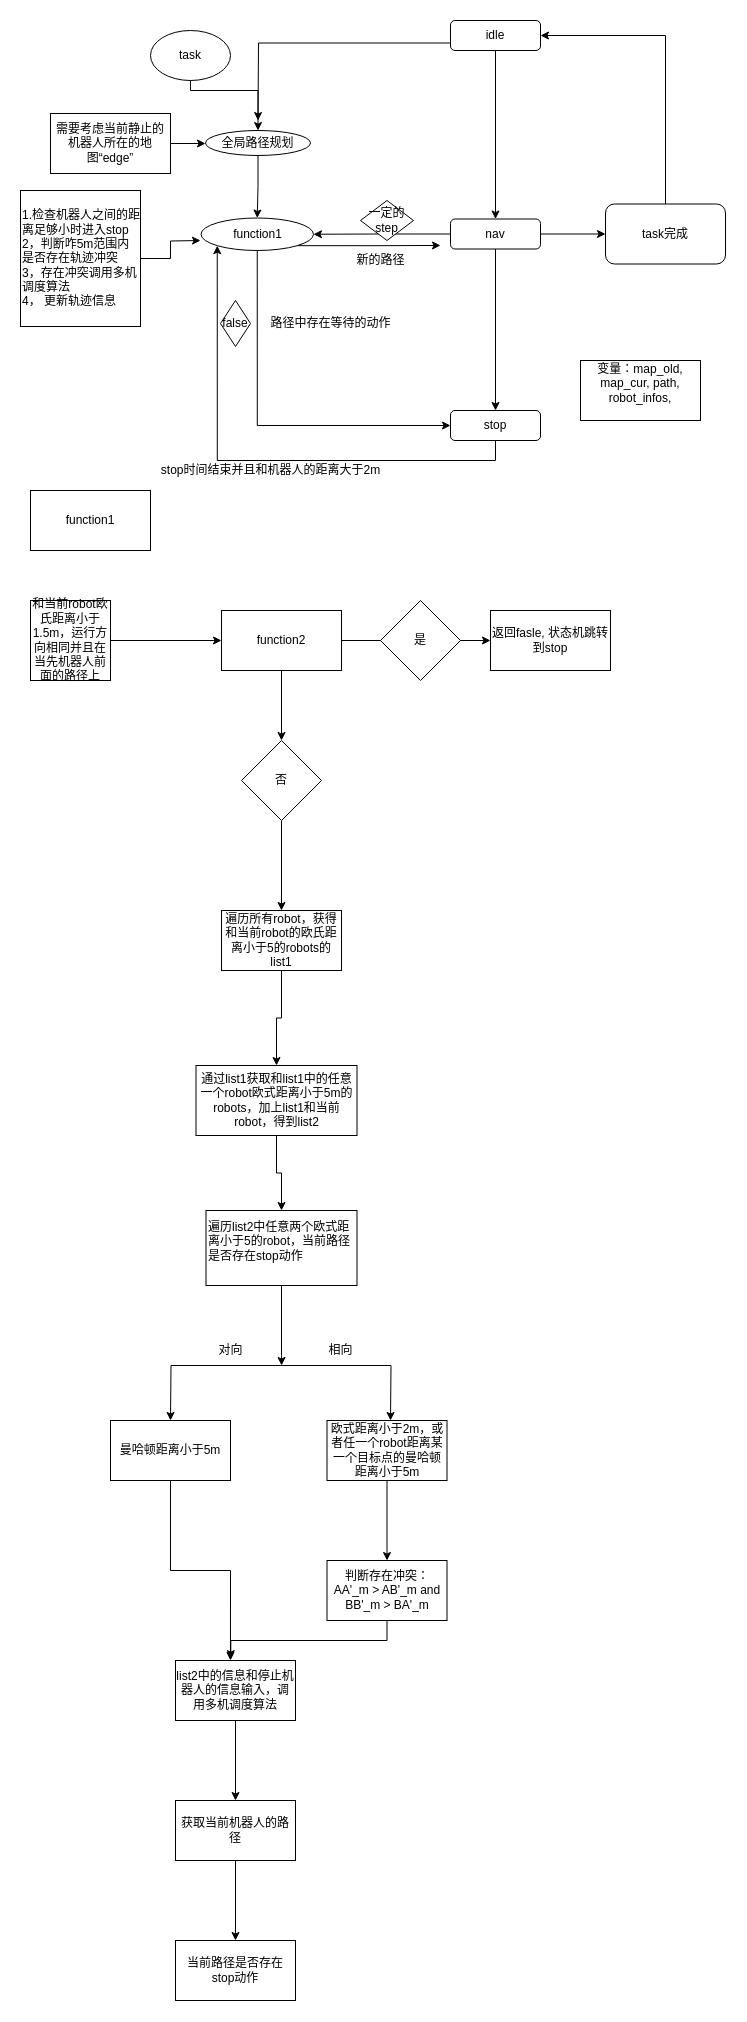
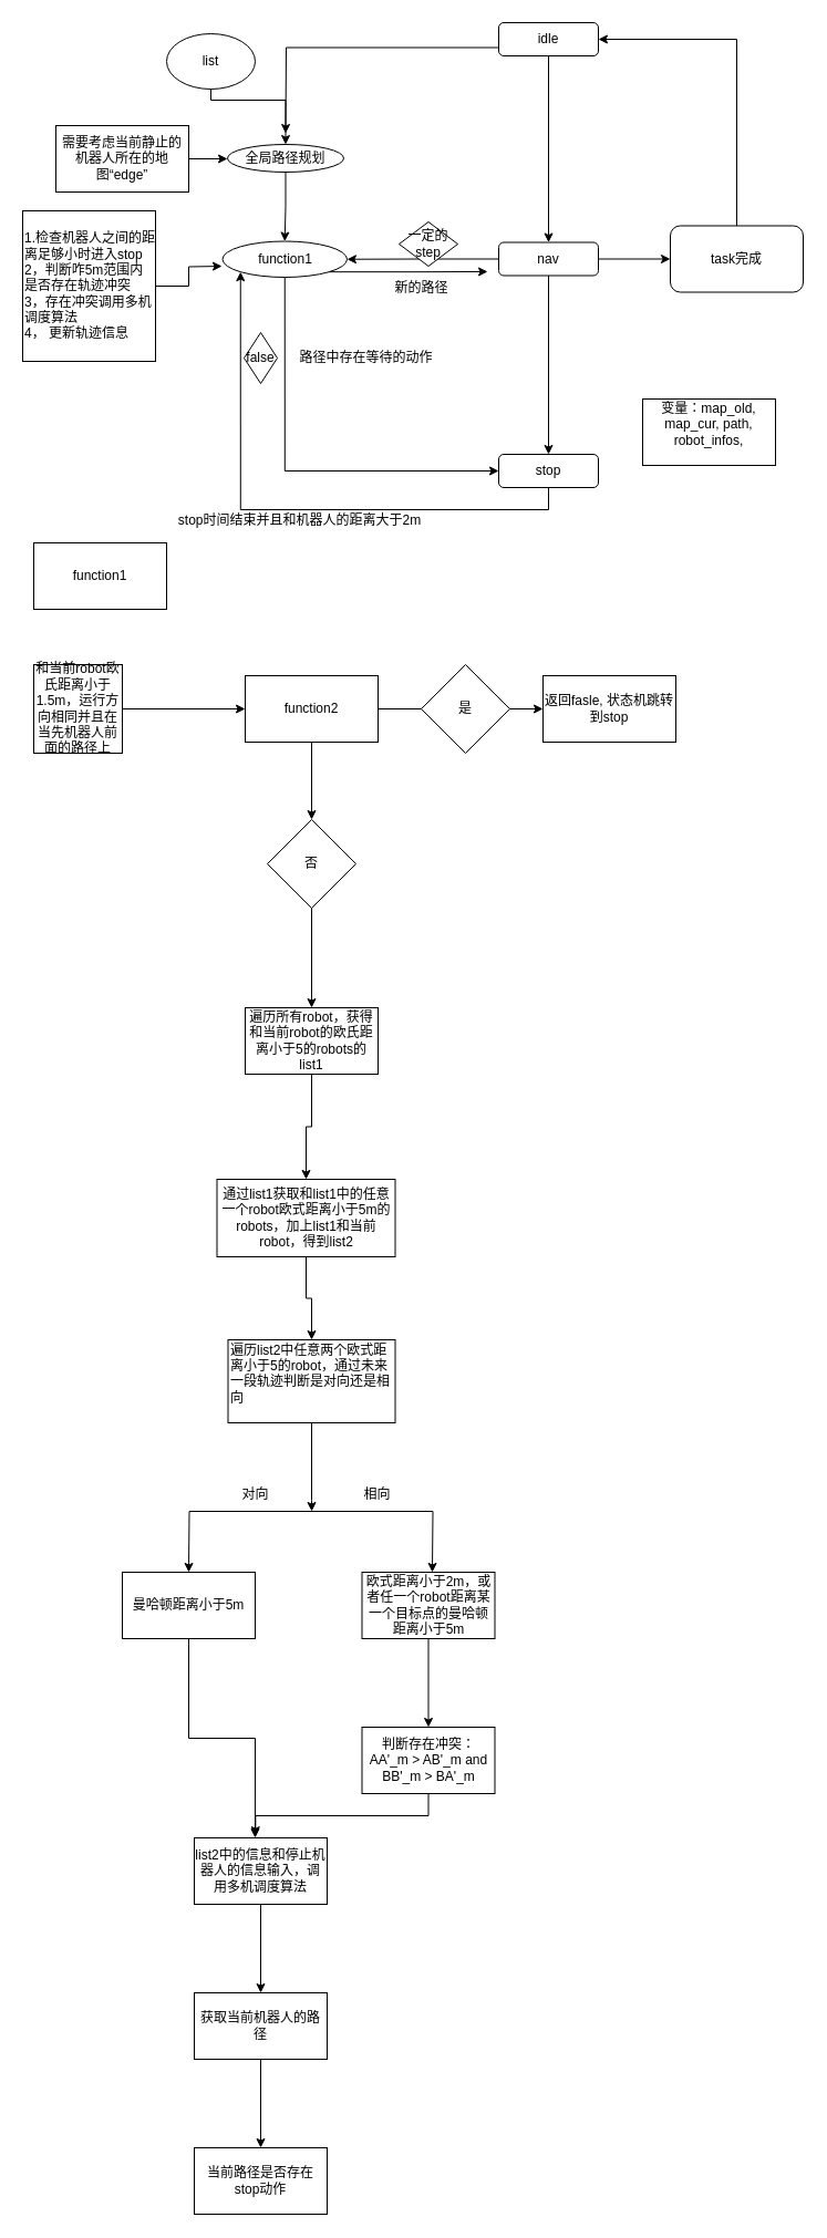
  <mxCell id="0" />
  <mxCell id="1" parent="0" />
  <mxCell id="2" value="" style="edgeStyle=orthogonalEdgeStyle;rounded=0;orthogonalLoop=1;jettySize=auto;html=1;exitX=0;exitY=0.75;exitDx=0;exitDy=0;" parent="1" source="4" edge="1"><mxGeometry relative="1" as="geometry"><mxPoint x="355.034" y="50" as="sourcePoint" /><mxPoint x="257.5" y="120" as="targetPoint" /></mxGeometry></mxCell>
  <mxCell id="3" style="edgeStyle=orthogonalEdgeStyle;rounded=0;orthogonalLoop=1;jettySize=auto;html=1;exitX=0.5;exitY=1;exitDx=0;exitDy=0;entryX=0.5;entryY=0;entryDx=0;entryDy=0;" parent="1" source="4" target="8" edge="1"><mxGeometry relative="1" as="geometry" /></mxCell>
  <mxCell id="4" value="idle" style="rounded=1;whiteSpace=wrap;html=1;" parent="1" vertex="1"><mxGeometry x="450" y="20" width="90" height="30" as="geometry" /></mxCell>
  <mxCell id="5" style="edgeStyle=orthogonalEdgeStyle;rounded=0;orthogonalLoop=1;jettySize=auto;html=1;exitX=0;exitY=0.5;exitDx=0;exitDy=0;entryX=1;entryY=0.5;entryDx=0;entryDy=0;" parent="1" source="8" target="19" edge="1"><mxGeometry relative="1" as="geometry" /></mxCell>
  <mxCell id="6" style="edgeStyle=orthogonalEdgeStyle;rounded=0;orthogonalLoop=1;jettySize=auto;html=1;exitX=0.5;exitY=1;exitDx=0;exitDy=0;" parent="1" source="8" target="10" edge="1"><mxGeometry relative="1" as="geometry" /></mxCell>
  <mxCell id="7" value="" style="edgeStyle=orthogonalEdgeStyle;rounded=0;orthogonalLoop=1;jettySize=auto;html=1;" parent="1" source="8" target="59" edge="1"><mxGeometry relative="1" as="geometry" /></mxCell>
  <mxCell id="8" value="nav" style="rounded=1;whiteSpace=wrap;html=1;" parent="1" vertex="1"><mxGeometry x="450" y="218.5" width="90" height="30" as="geometry" /></mxCell>
  <mxCell id="9" style="edgeStyle=orthogonalEdgeStyle;rounded=0;orthogonalLoop=1;jettySize=auto;html=1;exitX=0.5;exitY=1;exitDx=0;exitDy=0;entryX=0;entryY=1;entryDx=0;entryDy=0;" edge="1" parent="1" source="10" target="19"><mxGeometry relative="1" as="geometry" /></mxCell>
  <mxCell id="10" value="stop" style="rounded=1;whiteSpace=wrap;html=1;" parent="1" vertex="1"><mxGeometry x="450" y="410" width="90" height="30" as="geometry" /></mxCell>
  <mxCell id="11" style="edgeStyle=orthogonalEdgeStyle;rounded=0;orthogonalLoop=1;jettySize=auto;html=1;exitX=0.5;exitY=1;exitDx=0;exitDy=0;entryX=0.5;entryY=0;entryDx=0;entryDy=0;" parent="1" source="12" target="14" edge="1"><mxGeometry relative="1" as="geometry"><Array as="points"><mxPoint x="190" y="90" /><mxPoint x="258" y="90" /></Array></mxGeometry></mxCell>
- <mxCell id="12" value="task" style="ellipse;whiteSpace=wrap;html=1;" parent="1" vertex="1"><mxGeometry x="150" y="30" width="80" height="50" as="geometry" /></mxCell>
+ <mxCell id="12" value="list" style="ellipse;whiteSpace=wrap;html=1;" parent="1" vertex="1"><mxGeometry x="150" y="30" width="80" height="50" as="geometry" /></mxCell>
  <mxCell id="13" value="" style="edgeStyle=orthogonalEdgeStyle;rounded=0;orthogonalLoop=1;jettySize=auto;html=1;" parent="1" source="14" target="19" edge="1"><mxGeometry relative="1" as="geometry" /></mxCell>
  <mxCell id="14" value="全局路径规划" style="ellipse;whiteSpace=wrap;html=1;rounded=1;" parent="1" vertex="1"><mxGeometry x="205" y="130" width="105" height="25" as="geometry" /></mxCell>
  <mxCell id="15" style="edgeStyle=orthogonalEdgeStyle;rounded=0;orthogonalLoop=1;jettySize=auto;html=1;exitX=1;exitY=0.5;exitDx=0;exitDy=0;entryX=0;entryY=0.5;entryDx=0;entryDy=0;" parent="1" source="16" target="14" edge="1"><mxGeometry relative="1" as="geometry" /></mxCell>
  <mxCell id="16" value="需要考虑当前静止的机器人所在的地图“edge”" style="rounded=0;whiteSpace=wrap;html=1;" parent="1" vertex="1"><mxGeometry x="50" y="113" width="120" height="60" as="geometry" /></mxCell>
  <mxCell id="17" style="edgeStyle=orthogonalEdgeStyle;rounded=0;orthogonalLoop=1;jettySize=auto;html=1;exitX=0.5;exitY=1;exitDx=0;exitDy=0;entryX=0;entryY=0.5;entryDx=0;entryDy=0;" parent="1" source="19" target="10" edge="1"><mxGeometry relative="1" as="geometry" /></mxCell>
  <mxCell id="18" style="edgeStyle=orthogonalEdgeStyle;rounded=0;orthogonalLoop=1;jettySize=auto;html=1;exitX=1;exitY=1;exitDx=0;exitDy=0;" edge="1" parent="1" source="19"><mxGeometry relative="1" as="geometry"><mxPoint x="440" y="244.931" as="targetPoint" /></mxGeometry></mxCell>
  <mxCell id="19" value="function1" style="ellipse;whiteSpace=wrap;html=1;rounded=1;" parent="1" vertex="1"><mxGeometry x="200.5" y="217.5" width="112.5" height="32.5" as="geometry" /></mxCell>
  <mxCell id="20" style="edgeStyle=orthogonalEdgeStyle;rounded=0;orthogonalLoop=1;jettySize=auto;html=1;exitX=1;exitY=0.5;exitDx=0;exitDy=0;" parent="1" source="21" edge="1"><mxGeometry relative="1" as="geometry"><mxPoint x="200" y="240" as="targetPoint" /></mxGeometry></mxCell>
  <mxCell id="21" value="&lt;div align=&quot;left&quot;&gt;1.检查机器人之间的距离足够小时进入stop&lt;/div&gt;&lt;div align=&quot;left&quot;&gt;2，判断咋5m范围内是否存在轨迹冲突&lt;/div&gt;&lt;div align=&quot;left&quot;&gt;3，存在冲突调用多机调度算法&lt;/div&gt;&lt;div align=&quot;left&quot;&gt;4， 更新轨迹信息&lt;br&gt;&lt;/div&gt;" style="rounded=0;whiteSpace=wrap;html=1;align=left;" parent="1" vertex="1"><mxGeometry x="20" y="190" width="120" height="136" as="geometry" /></mxCell>
  <mxCell id="22" value="false" style="rhombus;whiteSpace=wrap;html=1;" parent="1" vertex="1"><mxGeometry x="220" y="300" width="30" height="46" as="geometry" /></mxCell>
  <mxCell id="23" value="一定的step" style="rhombus;whiteSpace=wrap;html=1;strokeWidth=1;" parent="1" vertex="1"><mxGeometry x="360" y="200" width="53" height="40" as="geometry" /></mxCell>
  <mxCell id="24" value="function1" style="rounded=0;whiteSpace=wrap;html=1;strokeWidth=1;" parent="1" vertex="1"><mxGeometry x="30" y="490" width="120" height="60" as="geometry" /></mxCell>
  <mxCell id="25" value="" style="edgeStyle=orthogonalEdgeStyle;rounded=0;orthogonalLoop=1;jettySize=auto;html=1;" parent="1" source="27" target="31" edge="1"><mxGeometry relative="1" as="geometry" /></mxCell>
  <mxCell id="26" style="edgeStyle=orthogonalEdgeStyle;rounded=0;orthogonalLoop=1;jettySize=auto;html=1;exitX=1;exitY=0.5;exitDx=0;exitDy=0;" parent="1" source="27" target="32" edge="1"><mxGeometry relative="1" as="geometry" /></mxCell>
  <mxCell id="27" value="function2" style="rounded=0;whiteSpace=wrap;html=1;strokeWidth=1;" parent="1" vertex="1"><mxGeometry x="221" y="610" width="120" height="60" as="geometry" /></mxCell>
  <mxCell id="28" value="" style="edgeStyle=orthogonalEdgeStyle;rounded=0;orthogonalLoop=1;jettySize=auto;html=1;" parent="1" source="29" target="27" edge="1"><mxGeometry relative="1" as="geometry" /></mxCell>
  <mxCell id="29" value="和当前robot欧氏距离小于1.5m，运行方向相同并且在当先机器人前面的路径上" style="whiteSpace=wrap;html=1;aspect=fixed;strokeWidth=1;" parent="1" vertex="1"><mxGeometry x="30" y="600" width="80" height="80" as="geometry" /></mxCell>
  <mxCell id="30" value="" style="edgeStyle=orthogonalEdgeStyle;rounded=0;orthogonalLoop=1;jettySize=auto;html=1;" parent="1" source="31" target="34" edge="1"><mxGeometry relative="1" as="geometry" /></mxCell>
  <mxCell id="31" value="否" style="rhombus;whiteSpace=wrap;html=1;rounded=0;strokeWidth=1;" parent="1" vertex="1"><mxGeometry x="241" y="740" width="80" height="80" as="geometry" /></mxCell>
  <mxCell id="32" value="返回fasle, 状态机跳转到stop" style="whiteSpace=wrap;html=1;rounded=0;strokeWidth=1;" parent="1" vertex="1"><mxGeometry x="490" y="610" width="120" height="60" as="geometry" /></mxCell>
  <mxCell id="33" value="" style="edgeStyle=orthogonalEdgeStyle;rounded=0;orthogonalLoop=1;jettySize=auto;html=1;" parent="1" source="34" target="37" edge="1"><mxGeometry relative="1" as="geometry" /></mxCell>
  <mxCell id="34" value="遍历所有robot，获得和当前robot的欧氏距离小于5的robots的list1" style="whiteSpace=wrap;html=1;rounded=0;strokeWidth=1;" parent="1" vertex="1"><mxGeometry x="221" y="910" width="120" height="60" as="geometry" /></mxCell>
  <mxCell id="35" value="是" style="rhombus;whiteSpace=wrap;html=1;strokeWidth=1;" parent="1" vertex="1"><mxGeometry x="380" y="600" width="80" height="80" as="geometry" /></mxCell>
  <mxCell id="36" value="" style="edgeStyle=orthogonalEdgeStyle;rounded=0;orthogonalLoop=1;jettySize=auto;html=1;" parent="1" source="37" target="38" edge="1"><mxGeometry relative="1" as="geometry" /></mxCell>
  <mxCell id="37" value="通过list1获取和list1中的任意一个robot欧式距离小于5m的robots，加上list1和当前robot，得到list2" style="whiteSpace=wrap;html=1;rounded=0;strokeWidth=1;" parent="1" vertex="1"><mxGeometry x="195.5" y="1065" width="161" height="70" as="geometry" /></mxCell>
- <mxCell id="38" value="&lt;div align=&quot;left&quot;&gt;遍历list2中任意两个欧式距离小于5的robot，当前路径是否存在stop动作&lt;/div&gt;&lt;div align=&quot;left&quot;&gt;&lt;br&gt;&lt;/div&gt;" style="whiteSpace=wrap;html=1;rounded=0;strokeWidth=1;align=left;" parent="1" vertex="1"><mxGeometry x="205.5" y="1210" width="151" height="75" as="geometry" /></mxCell>
+ <mxCell id="38" value="&lt;div align=&quot;left&quot;&gt;遍历list2中任意两个欧式距离小于5的robot，通过未来一段轨迹判断是对向还是相向&lt;/div&gt;&lt;div align=&quot;left&quot;&gt;&lt;br&gt;&lt;/div&gt;" style="whiteSpace=wrap;html=1;rounded=0;strokeWidth=1;align=left;" parent="1" vertex="1"><mxGeometry x="205.5" y="1210" width="151" height="75" as="geometry" /></mxCell>
  <mxCell id="39" style="edgeStyle=orthogonalEdgeStyle;rounded=0;orthogonalLoop=1;jettySize=auto;html=1;exitX=0;exitY=0.5;exitDx=0;exitDy=0;exitPerimeter=0;" parent="1" source="41" edge="1"><mxGeometry relative="1" as="geometry"><mxPoint x="170" y="1420" as="targetPoint" /></mxGeometry></mxCell>
  <mxCell id="40" style="edgeStyle=orthogonalEdgeStyle;rounded=0;orthogonalLoop=1;jettySize=auto;html=1;exitX=1;exitY=0.5;exitDx=0;exitDy=0;exitPerimeter=0;" parent="1" source="41" edge="1"><mxGeometry relative="1" as="geometry"><mxPoint x="390" y="1420" as="targetPoint" /></mxGeometry></mxCell>
  <mxCell id="41" value="" style="line;strokeWidth=1;html=1;" parent="1" vertex="1"><mxGeometry x="196.5" y="1360" width="160" height="10" as="geometry" /></mxCell>
  <mxCell id="42" style="edgeStyle=orthogonalEdgeStyle;rounded=0;orthogonalLoop=1;jettySize=auto;html=1;exitX=1;exitY=0.5;exitDx=0;exitDy=0;exitPerimeter=0;entryX=0.529;entryY=0.5;entryDx=0;entryDy=0;entryPerimeter=0;" parent="1" source="43" target="41" edge="1"><mxGeometry relative="1" as="geometry" /></mxCell>
  <mxCell id="43" value="" style="line;strokeWidth=1;direction=south;html=1;" parent="1" vertex="1"><mxGeometry x="276" y="1285" width="10" height="70" as="geometry" /></mxCell>
  <mxCell id="44" value="对向" style="text;html=1;align=center;verticalAlign=middle;resizable=0;points=[];autosize=1;strokeColor=none;fillColor=none;" parent="1" vertex="1"><mxGeometry x="210" y="1340" width="40" height="20" as="geometry" /></mxCell>
  <mxCell id="45" value="相向" style="text;html=1;align=center;verticalAlign=middle;resizable=0;points=[];autosize=1;strokeColor=none;fillColor=none;" parent="1" vertex="1"><mxGeometry x="320" y="1340" width="40" height="20" as="geometry" /></mxCell>
  <mxCell id="46" style="edgeStyle=orthogonalEdgeStyle;rounded=0;orthogonalLoop=1;jettySize=auto;html=1;exitX=0.5;exitY=1;exitDx=0;exitDy=0;entryX=0.458;entryY=0;entryDx=0;entryDy=0;entryPerimeter=0;" parent="1" source="47" target="53" edge="1"><mxGeometry relative="1" as="geometry" /></mxCell>
  <mxCell id="47" value="曼哈顿距离小于5m" style="rounded=0;whiteSpace=wrap;html=1;strokeWidth=1;" parent="1" vertex="1"><mxGeometry x="110" y="1420" width="120" height="60" as="geometry" /></mxCell>
  <mxCell id="48" value="" style="edgeStyle=orthogonalEdgeStyle;rounded=0;orthogonalLoop=1;jettySize=auto;html=1;" parent="1" source="49" target="51" edge="1"><mxGeometry relative="1" as="geometry" /></mxCell>
  <mxCell id="49" value="欧式距离小于2m，或者任一个robot距离某一个目标点的曼哈顿距离小于5m" style="rounded=0;whiteSpace=wrap;html=1;strokeWidth=1;" parent="1" vertex="1"><mxGeometry x="326.5" y="1420" width="120" height="60" as="geometry" /></mxCell>
  <mxCell id="50" style="edgeStyle=orthogonalEdgeStyle;rounded=0;orthogonalLoop=1;jettySize=auto;html=1;exitX=0.5;exitY=1;exitDx=0;exitDy=0;entryX=0.461;entryY=-0.031;entryDx=0;entryDy=0;entryPerimeter=0;" parent="1" source="51" target="53" edge="1"><mxGeometry relative="1" as="geometry" /></mxCell>
  <mxCell id="51" value="&lt;div&gt;判断存在冲突：&lt;/div&gt;&lt;div&gt;AA'_m &amp;gt; AB'_m and&lt;/div&gt;&lt;div&gt;BB'_m &amp;gt; BA'_m&lt;br&gt;&lt;/div&gt;" style="whiteSpace=wrap;html=1;rounded=0;strokeWidth=1;" parent="1" vertex="1"><mxGeometry x="326.5" y="1560" width="120" height="60" as="geometry" /></mxCell>
  <mxCell id="52" value="" style="edgeStyle=orthogonalEdgeStyle;rounded=0;orthogonalLoop=1;jettySize=auto;html=1;" parent="1" source="53" target="55" edge="1"><mxGeometry relative="1" as="geometry" /></mxCell>
  <mxCell id="53" value="list2中的信息和停止机器人的信息输入，调用多机调度算法" style="rounded=0;whiteSpace=wrap;html=1;strokeWidth=1;" parent="1" vertex="1"><mxGeometry x="175" y="1660" width="120" height="60" as="geometry" /></mxCell>
  <mxCell id="54" value="" style="edgeStyle=orthogonalEdgeStyle;rounded=0;orthogonalLoop=1;jettySize=auto;html=1;" parent="1" source="55" target="57" edge="1"><mxGeometry relative="1" as="geometry" /></mxCell>
  <mxCell id="55" value="获取当前机器人的路径" style="whiteSpace=wrap;html=1;rounded=0;strokeWidth=1;" parent="1" vertex="1"><mxGeometry x="175" y="1800" width="120" height="60" as="geometry" /></mxCell>
  <mxCell id="56" value="路径中存在等待的动作" style="text;html=1;align=center;verticalAlign=middle;resizable=0;points=[];autosize=1;strokeColor=none;fillColor=none;" parent="1" vertex="1"><mxGeometry x="260" y="313" width="140" height="20" as="geometry" /></mxCell>
  <mxCell id="57" value="当前路径是否存在stop动作" style="whiteSpace=wrap;html=1;rounded=0;strokeWidth=1;" parent="1" vertex="1"><mxGeometry x="175" y="1940" width="120" height="60" as="geometry" /></mxCell>
  <mxCell id="58" style="edgeStyle=orthogonalEdgeStyle;rounded=0;orthogonalLoop=1;jettySize=auto;html=1;exitX=0.5;exitY=0;exitDx=0;exitDy=0;entryX=1;entryY=0.5;entryDx=0;entryDy=0;" parent="1" source="59" target="4" edge="1"><mxGeometry relative="1" as="geometry" /></mxCell>
  <mxCell id="59" value="task完成" style="whiteSpace=wrap;html=1;rounded=1;" parent="1" vertex="1"><mxGeometry x="605" y="203.5" width="120" height="60" as="geometry" /></mxCell>
  <mxCell id="60" value="stop时间结束并且和机器人的距离大于2m" style="text;html=1;align=center;verticalAlign=middle;resizable=0;points=[];autosize=1;strokeColor=none;fillColor=none;" vertex="1" parent="1"><mxGeometry x="150" y="460" width="240" height="20" as="geometry" /></mxCell>
  <mxCell id="61" value="新的路径" style="text;html=1;align=center;verticalAlign=middle;resizable=0;points=[];autosize=1;strokeColor=none;fillColor=none;" vertex="1" parent="1"><mxGeometry x="350" y="250" width="60" height="20" as="geometry" /></mxCell>
  <mxCell id="62" value="&lt;div&gt;变量：map_old, map_cur, path, robot_infos, &lt;br&gt;&lt;/div&gt;&lt;div&gt;&lt;br&gt;&lt;/div&gt;" style="whiteSpace=wrap;html=1;" vertex="1" parent="1"><mxGeometry x="580" y="360" width="120" height="60" as="geometry" /></mxCell>
